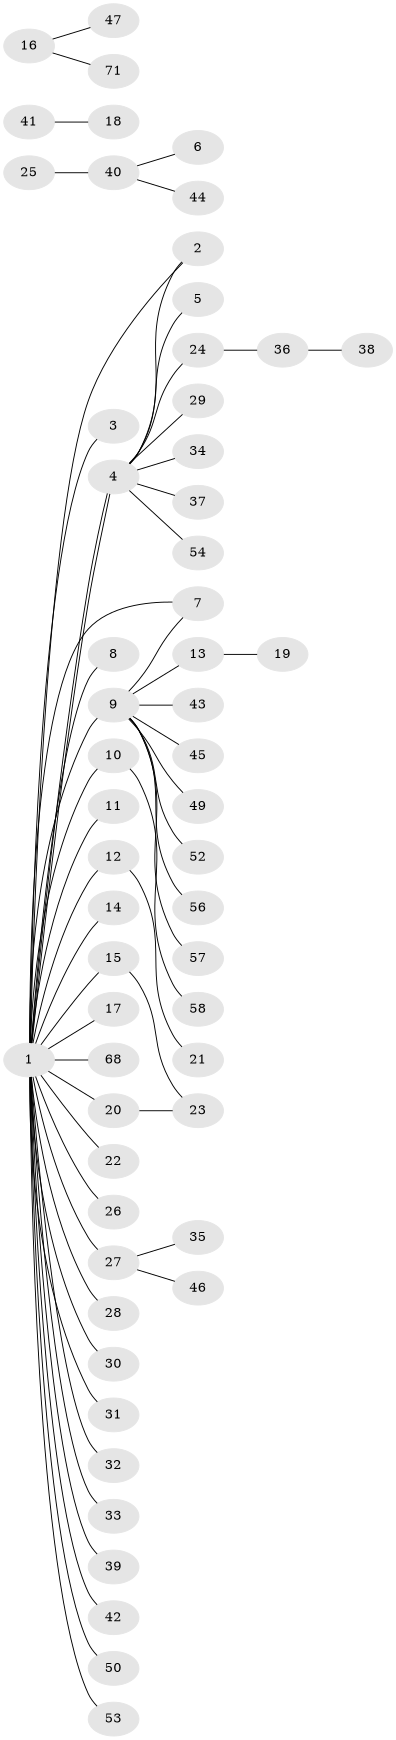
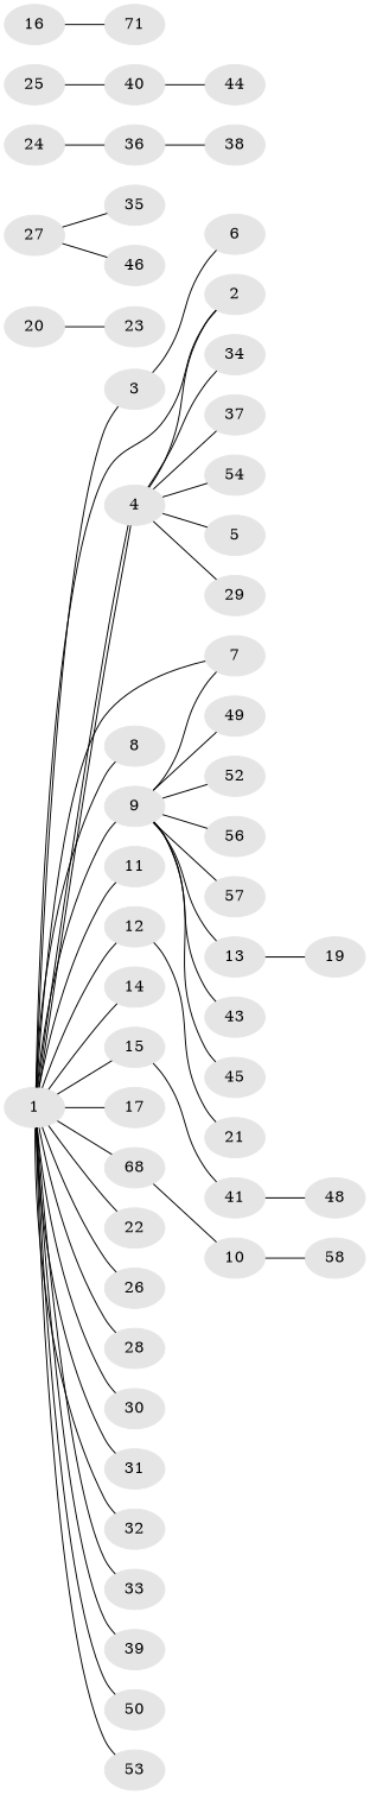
  graph {
    rankdir=LR
    node [color=gray90 style=filled]
    1
    2
    3
    4
    7
    8
    9
    10
    11
    12
    14
    15
    17
    n14 [label=68]
    20
    22
    26
    27
    28
    30
    31
    32
    33
    39
-   42
    50
    53
    6
    5
    24
    29
    34
    37
    54
    13
    43
    45
    49
    52
    56
    57
    n42 [label=58]
    21
    41
    23
    35
    46
    36
    25
    40
    19
    16
-   47
    n54 [label=71]
-   48 [label=18]
+   48
    38
    44
    1 -- 2
    1 -- 3
    1 -- 4
    1 -- 4
    1 -- 7
    1 -- 8
    1 -- 9
-   1 -- 10
+   n14 -- 10
    1 -- 11
    1 -- 12
    1 -- 14
    1 -- 15
    1 -- 17
    1 -- n14
-   1 -- 20
    1 -- 22
    1 -- 26
-   1 -- 27
    1 -- 28
    1 -- 30
    1 -- 31
    1 -- 32
    1 -- 33
    1 -- 39
-   1 -- 42
    1 -- 50
    1 -- 53
-   40 -- 6
+   3 -- 6
    4 -- 2
    4 -- 5
-   4 -- 24
    4 -- 29
    4 -- 34
    4 -- 37
    4 -- 54
    9 -- 7
    9 -- 13
    9 -- 43
    9 -- 45
    9 -- 49
    9 -- 52
    9 -- 56
    9 -- 57
    10 -- n42
    12 -- 21
-   15 -- 23
+   15 -- 41
    20 -- 23
    27 -- 35
    27 -- 46
    24 -- 36
    13 -- 19
    41 -- 48
    36 -- 38
    25 -- 40
    40 -- 44
-   16 -- 47
    16 -- n54
  }
